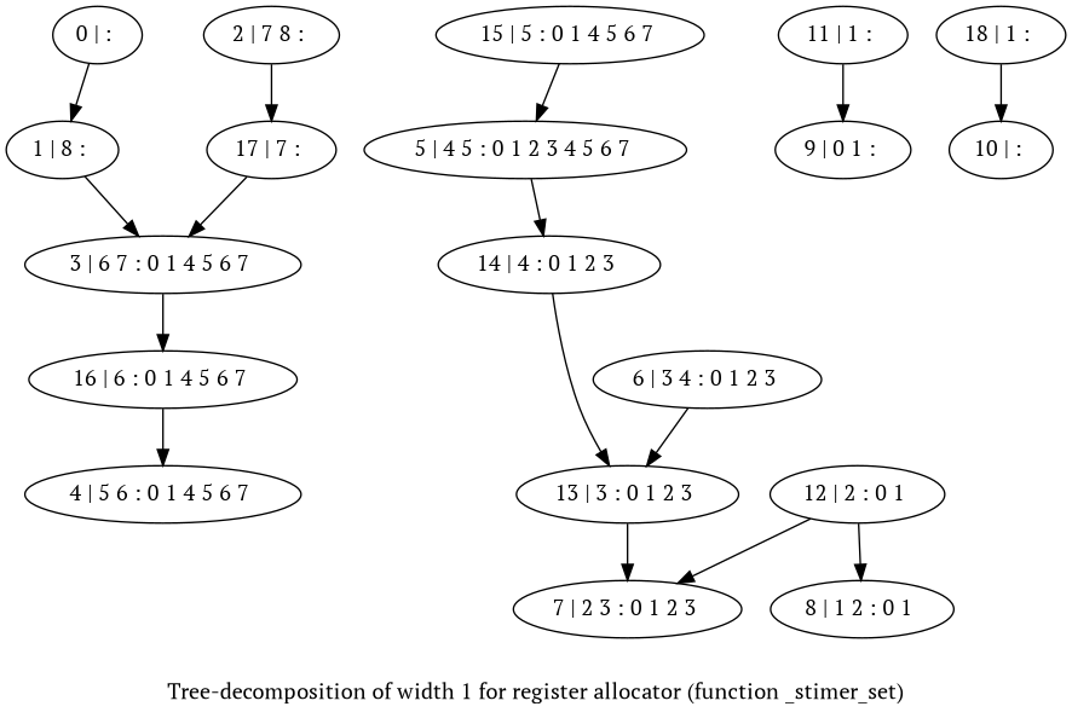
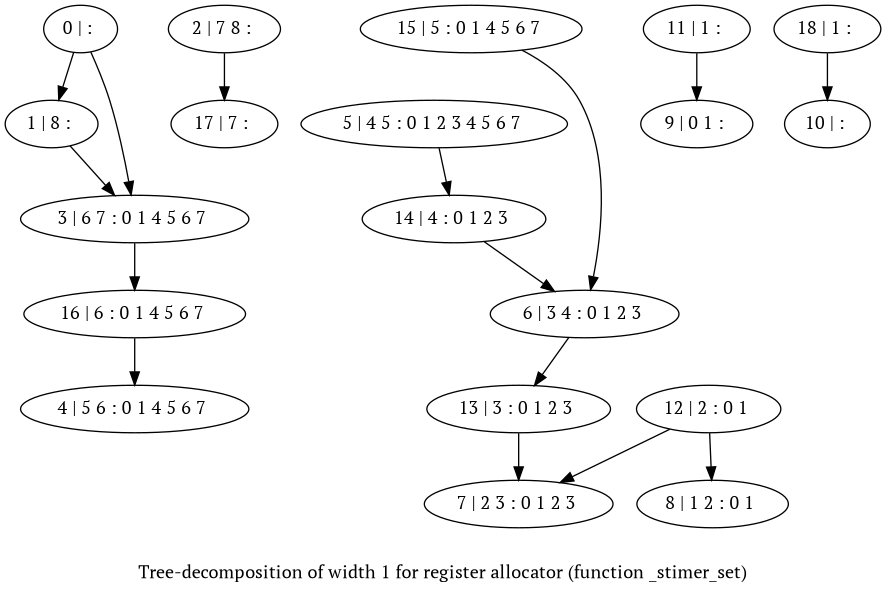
  digraph {
    fontname="PT Serif"
    label="Tree-decomposition of width 1 for register allocator (function _stimer_set)"
    node [fontname="PT Serif"]
    edge [fontname="PT Serif"]
    n1 [label="0 | : "]
    n2 [label="1 | 8 : "]
    n3 [label="3 | 6 7 : 0 1 4 5 6 7 "]
    n4 [label="2 | 7 8 : "]
    n5 [label="17 | 7 : "]
    n6 [label="16 | 6 : 0 1 4 5 6 7 "]
    n7 [label="4 | 5 6 : 0 1 4 5 6 7 "]
    n8 [label="15 | 5 : 0 1 4 5 6 7 "]
    n9 [label="5 | 4 5 : 0 1 2 3 4 5 6 7 "]
    n10 [label="14 | 4 : 0 1 2 3 "]
    n11 [label="6 | 3 4 : 0 1 2 3 "]
    n12 [label="13 | 3 : 0 1 2 3 "]
    n13 [label="7 | 2 3 : 0 1 2 3 "]
    n14 [label="12 | 2 : 0 1 "]
    n15 [label="8 | 1 2 : 0 1 "]
    n16 [label="11 | 1 : "]
    n17 [label="9 | 0 1 : "]
    n18 [label="18 | 1 : "]
    n19 [label="10 | : "]
    n1 -> n2
    n2 -> n3
    n3 -> n6
    n4 -> n5
-   n5 -> n3
+   n1 -> n3
    n6 -> n7
-   n8 -> n9
+   n8 -> n11
    n9 -> n10
-   n10 -> n12
+   n10 -> n11
    n11 -> n12
    n12 -> n13
    n14 -> n13
    n14 -> n15
    n16 -> n17
    n18 -> n19
  }
